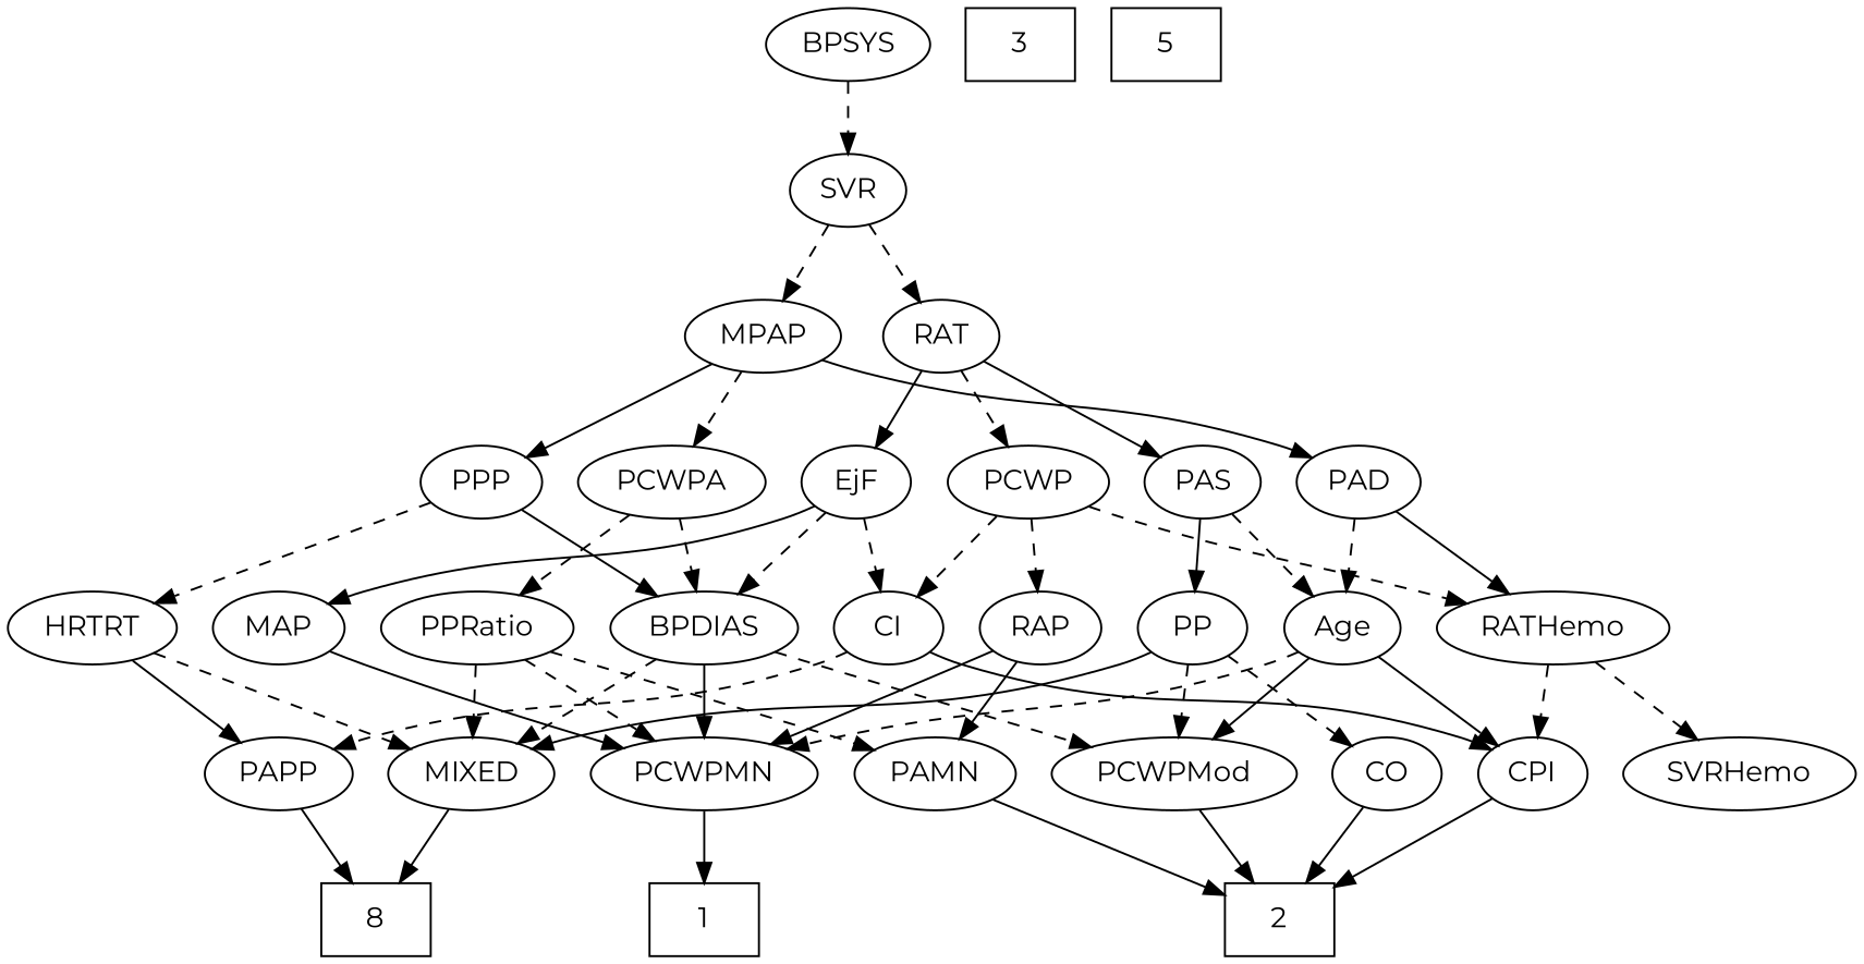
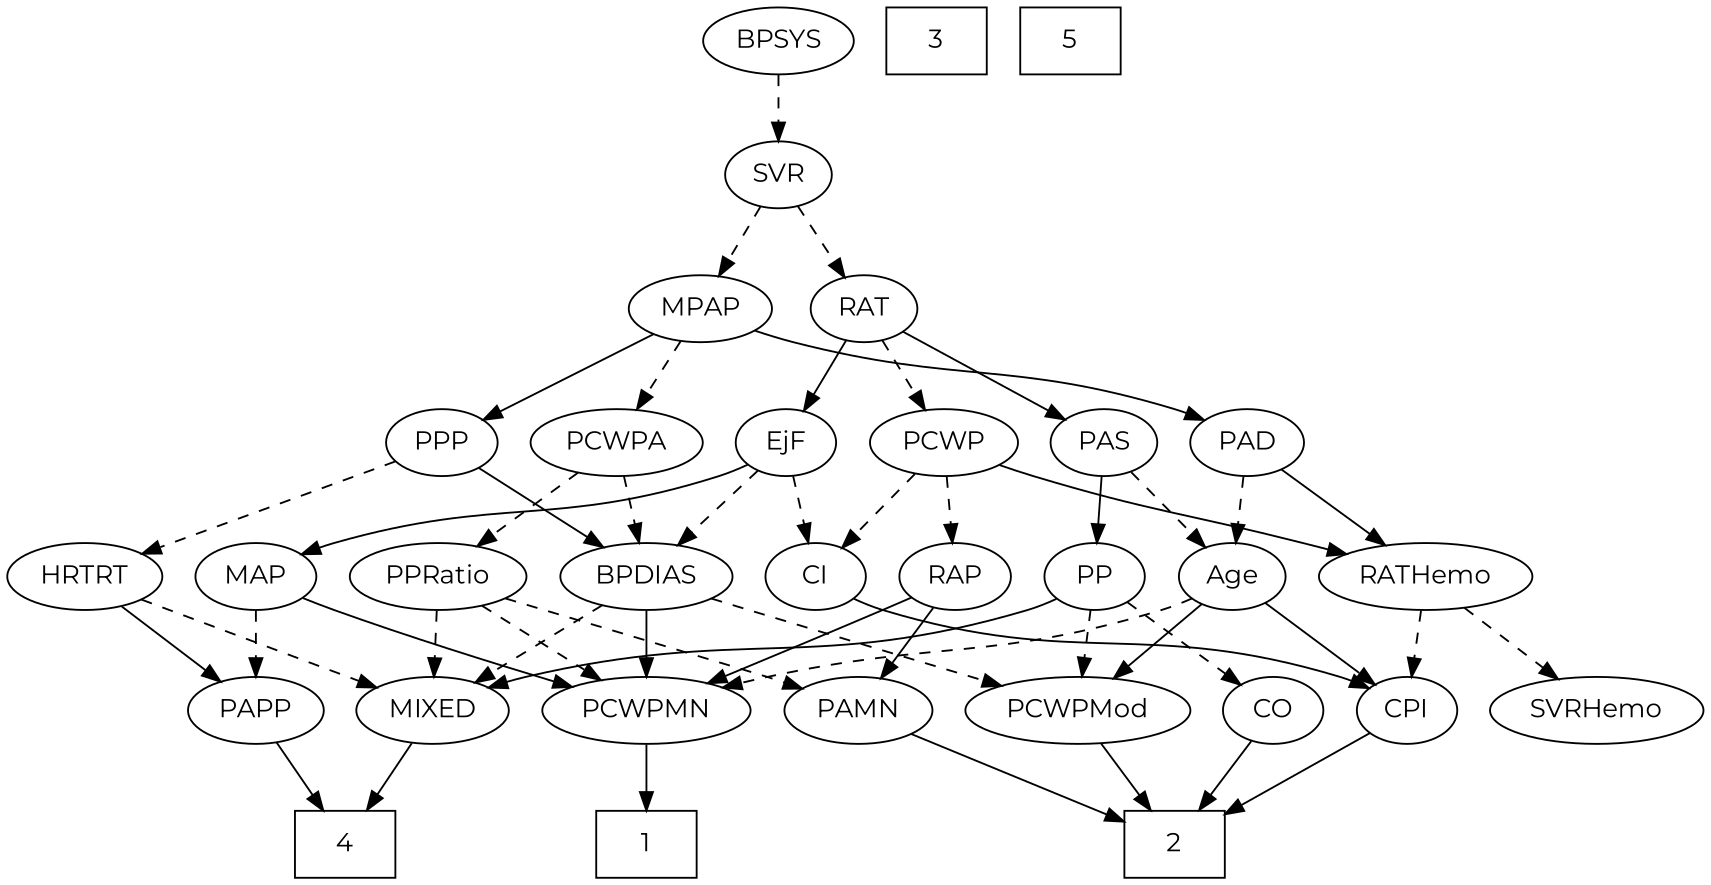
  strict digraph {
    fontname=Montserrat
    node [fontname=Montserrat]
    edge [fontname=Montserrat style=dashed]
    1 [height=0.5 shape=box width=0.75]
    2 [height=0.5 shape=box width=0.75]
    3 [height=0.5 shape=box width=0.75]
-   4 [height=0.5 shape=box width=0.75 label=8]
+   4 [height=0.5 shape=box width=0.75]
    5 [height=0.5 shape=box width=0.75]
    Age [height=0.5 width=0.75]
    CPI [height=0.5 width=0.75]
    PCWPMod [height=0.5 width=1.4443]
    PCWPMN [height=0.5 width=1.3902]
    EjF [height=0.5 width=0.75]
    BPDIAS [height=0.5 width=1.1735]
    MAP [height=0.5 width=0.84854]
    CI [height=0.5 width=0.75]
    MIXED [height=0.5 width=1.1193]
    PAPP [height=0.5 width=0.88464]
    RAP [height=0.5 width=0.77632]
    PAMN [height=0.5 width=1.011]
    MPAP [height=0.5 width=0.97491]
    PAD [height=0.5 width=0.79437]
    PCWPA [height=0.5 width=1.1555]
    PPP [height=0.5 width=0.75]
    RATHemo [height=0.5 width=1.3721]
    PPRatio [height=0.5 width=1.1013]
    HRTRT [height=0.5 width=1.1013]
    SVRHemo [height=0.5 width=1.3902]
    BPSYS [height=0.5 width=1.0471]
    SVR [height=0.5 width=0.77632]
    RAT [height=0.5 width=0.75827]
    PAS [height=0.5 width=0.75]
    PCWP [height=0.5 width=0.97491]
    CO [height=0.5 width=0.75]
    PP [height=0.5 width=0.75]
    Age -> CPI [style=solid]
    Age -> PCWPMod [style=solid]
    Age -> PCWPMN
    CPI -> 2 [style=solid]
    PCWPMod -> 2 [style=solid]
    PCWPMN -> 1 [style=solid]
    EjF -> BPDIAS
    EjF -> MAP [style=solid]
    EjF -> CI
    BPDIAS -> PCWPMod
    BPDIAS -> PCWPMN [style=solid]
    BPDIAS -> MIXED
    MAP -> PCWPMN [style=solid]
    CI -> CPI [style=solid]
-   CI -> PAPP
+   MAP -> PAPP
    MIXED -> 4 [style=solid]
    PAPP -> 4 [style=solid]
    RAP -> PCWPMN [style=solid]
    RAP -> PAMN [style=solid]
    PAMN -> 2 [style=solid]
    MPAP -> PAD [style=solid]
    MPAP -> PCWPA
    MPAP -> PPP [style=solid]
    PAD -> Age
    PAD -> RATHemo [style=solid]
    PCWPA -> BPDIAS
    PCWPA -> PPRatio
    PPP -> BPDIAS [style=solid]
    PPP -> HRTRT
    RATHemo -> CPI
    RATHemo -> SVRHemo
    PPRatio -> PCWPMN
    PPRatio -> MIXED
    PPRatio -> PAMN
    HRTRT -> MIXED
    HRTRT -> PAPP [style=solid]
    BPSYS -> SVR
    SVR -> MPAP
    SVR -> RAT
    RAT -> EjF [style=solid]
    RAT -> PAS [style=solid]
    RAT -> PCWP
    PAS -> Age
    PAS -> PP [style=solid]
    PCWP -> CI
    PCWP -> RAP
-   PCWP -> RATHemo
+   PCWP -> RATHemo [style=solid]
    CO -> 2 [style=solid]
    PP -> PCWPMod
    PP -> MIXED [style=solid]
    PP -> CO
  }
